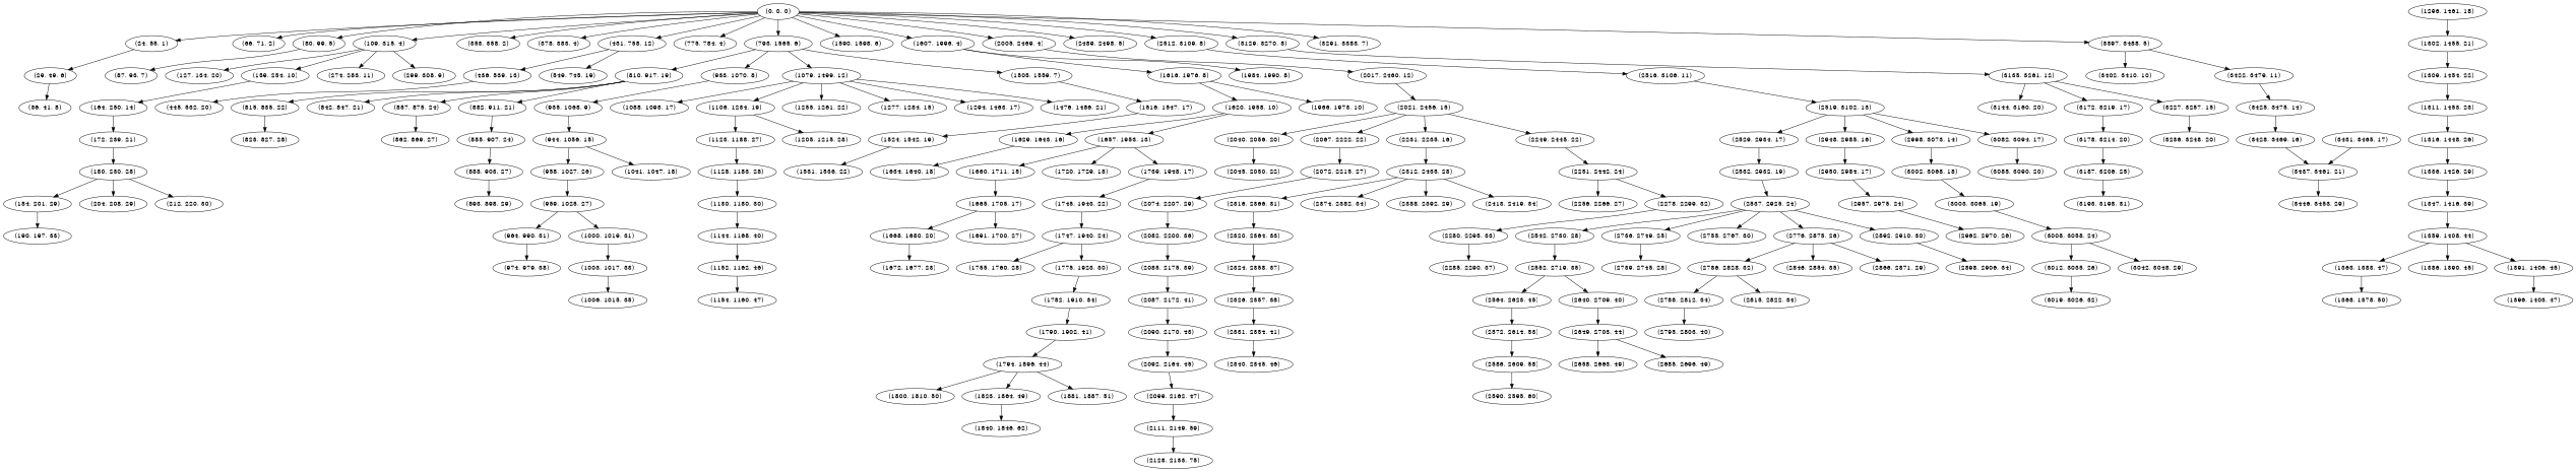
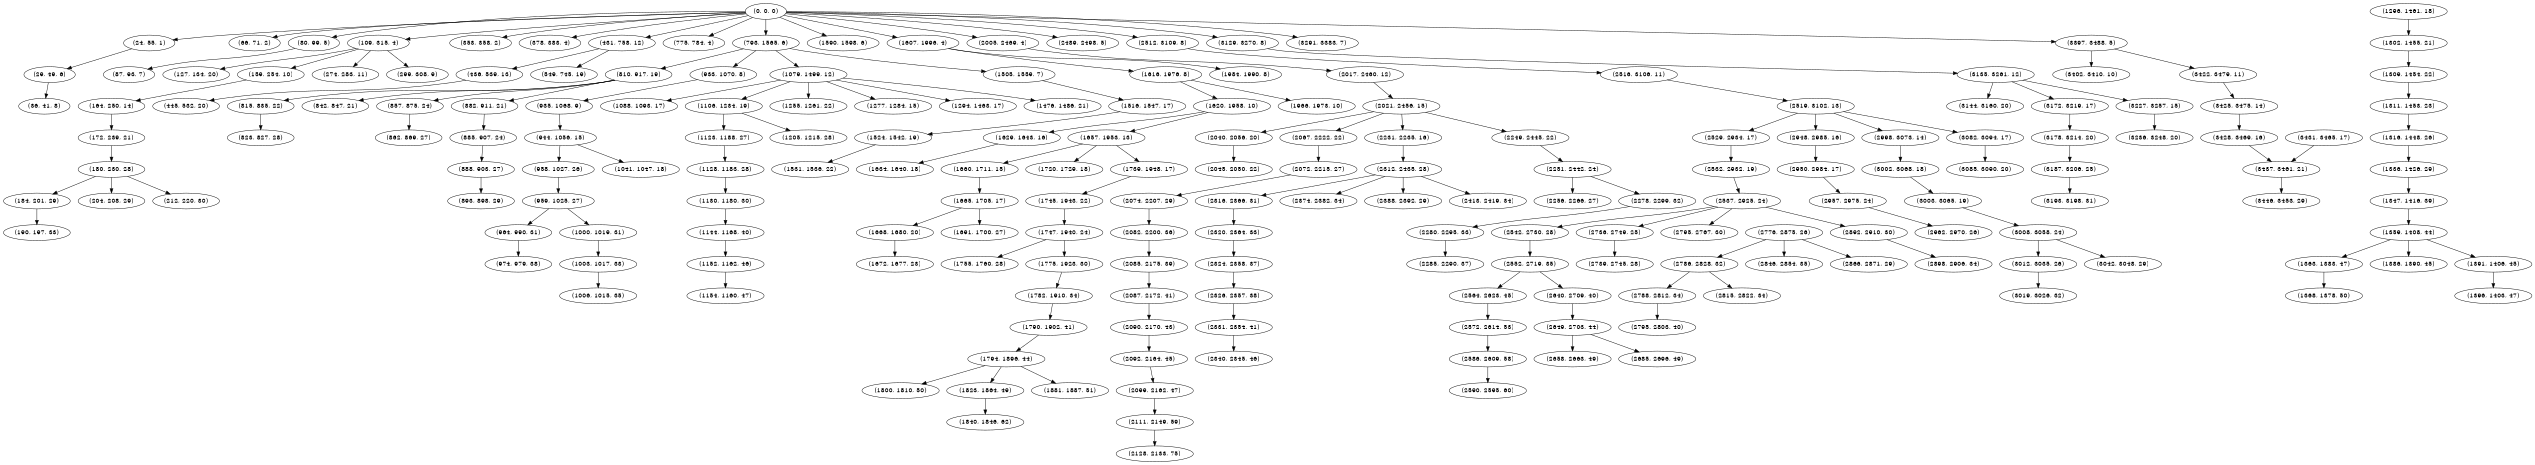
  digraph {
    "(0, 0, 0)"
    "(24, 55, 1)"
    "(66, 71, 2)"
    "(80, 99, 5)"
    "(109, 315, 4)"
    "(353, 358, 2)"
    "(378, 383, 4)"
    "(431, 758, 12)"
    "(775, 784, 4)"
    "(793, 1565, 6)"
    "(1590, 1598, 6)"
    "(1607, 1996, 4)"
    "(2005, 2469, 4)"
    "(2489, 2498, 5)"
    "(2512, 3109, 8)"
    "(3129, 3270, 8)"
    "(3291, 3383, 7)"
    "(3397, 3488, 5)"
    "(29, 49, 6)"
    "(87, 93, 7)"
    "(127, 134, 20)"
    "(159, 254, 10)"
    "(274, 283, 11)"
    "(299, 308, 9)"
    "(436, 539, 13)"
    "(549, 745, 19)"
    "(810, 917, 19)"
    "(933, 1070, 8)"
    "(1079, 1499, 12)"
    "(1505, 1559, 7)"
    "(1616, 1976, 8)"
    "(1984, 1990, 8)"
    "(2017, 2460, 12)"
    "(2516, 3106, 11)"
    "(3135, 3261, 12)"
    "(3402, 3410, 10)"
    "(3422, 3479, 11)"
    "(36, 41, 8)"
    "(164, 250, 14)"
    "(172, 239, 21)"
    "(180, 230, 28)"
    "(184, 201, 29)"
    "(204, 208, 29)"
    "(212, 220, 30)"
    "(190, 197, 33)"
    "(445, 532, 20)"
    "(815, 835, 22)"
    "(842, 847, 21)"
    "(857, 875, 24)"
    "(882, 911, 21)"
    "(935, 1068, 9)"
    "(1088, 1093, 17)"
    "(1106, 1234, 19)"
    "(1255, 1261, 22)"
    "(1277, 1284, 15)"
    "(1294, 1463, 17)"
    "(1476, 1486, 21)"
    "(1516, 1547, 17)"
    "(823, 827, 28)"
    "(862, 869, 27)"
    "(885, 907, 24)"
    "(888, 903, 27)"
    "(893, 898, 29)"
    "(944, 1056, 15)"
    "(958, 1027, 26)"
    "(1041, 1047, 18)"
    "(959, 1025, 27)"
    "(964, 990, 31)"
    "(1000, 1019, 31)"
    "(974, 979, 38)"
    "(1003, 1017, 33)"
    "(1006, 1015, 35)"
    "(1123, 1188, 27)"
    "(1205, 1215, 28)"
    "(1128, 1183, 28)"
    "(1130, 1180, 30)"
    "(1144, 1168, 40)"
    "(1152, 1162, 46)"
    "(1154, 1160, 47)"
    "(1296, 1461, 18)"
    "(1302, 1455, 21)"
    "(1309, 1454, 22)"
    "(1311, 1453, 23)"
    "(1316, 1448, 26)"
    "(1336, 1426, 29)"
    "(1347, 1416, 39)"
    "(1359, 1408, 44)"
    "(1363, 1383, 47)"
    "(1386, 1390, 45)"
    "(1391, 1406, 45)"
    "(1368, 1378, 50)"
    "(1396, 1403, 47)"
    "(1524, 1542, 19)"
    "(1531, 1536, 22)"
    "(1620, 1958, 10)"
    "(1966, 1973, 10)"
    "(1629, 1643, 16)"
    "(1657, 1953, 13)"
    "(1634, 1640, 18)"
    "(1660, 1711, 15)"
    "(1720, 1729, 18)"
    "(1739, 1948, 17)"
    "(1665, 1705, 17)"
    "(1745, 1943, 22)"
    "(1668, 1680, 20)"
    n106 [label="(1691, 1700, 27)"]
    "(1672, 1677, 23)"
    "(1747, 1940, 24)"
    "(1755, 1760, 28)"
    "(1775, 1923, 30)"
    "(1782, 1910, 34)"
    "(1790, 1902, 41)"
    "(1794, 1896, 44)"
    "(1800, 1810, 50)"
    "(1823, 1864, 49)"
    "(1881, 1887, 51)"
    "(1840, 1846, 62)"
    "(2021, 2456, 15)"
    "(2040, 2056, 20)"
    "(2067, 2222, 22)"
    "(2231, 2235, 16)"
    "(2249, 2445, 22)"
    "(2045, 2050, 22)"
    "(2072, 2215, 27)"
    "(2312, 2435, 28)"
    "(2251, 2442, 24)"
    "(2074, 2207, 29)"
    "(2082, 2200, 36)"
    "(2085, 2175, 39)"
    "(2087, 2172, 41)"
    "(2090, 2170, 43)"
    "(2092, 2164, 45)"
    "(2099, 2162, 47)"
    "(2111, 2149, 59)"
    "(2128, 2133, 75)"
    "(2256, 2266, 27)"
    "(2278, 2299, 32)"
    "(2280, 2295, 33)"
    "(2316, 2366, 31)"
    "(2374, 2382, 34)"
    "(2388, 2392, 29)"
    "(2413, 2419, 34)"
    "(2285, 2290, 37)"
    "(2320, 2364, 33)"
    "(2324, 2358, 37)"
    "(2326, 2357, 38)"
    "(2331, 2354, 41)"
    "(2340, 2345, 46)"
    "(2519, 3102, 13)"
    "(2529, 2934, 17)"
    "(2948, 2985, 16)"
    "(2998, 3073, 14)"
    "(3082, 3094, 17)"
    "(2532, 2932, 19)"
    "(2950, 2984, 17)"
    "(3002, 3068, 18)"
    "(3085, 3090, 20)"
    "(2537, 2925, 24)"
    "(2542, 2730, 28)"
    "(2736, 2749, 25)"
-   "(2755, 2767, 30)"
+   "(2755, 2767, 30)" [label="(2795, 2767, 30)"]
    "(2776, 2875, 26)"
    "(2892, 2910, 30)"
    "(2552, 2719, 35)"
    "(2739, 2745, 28)"
    "(2786, 2828, 32)"
    "(2846, 2854, 35)"
    "(2866, 2871, 29)"
    "(2898, 2906, 34)"
    "(2564, 2623, 45)"
    "(2640, 2709, 40)"
    "(2572, 2614, 53)"
    "(2649, 2703, 44)"
    "(2586, 2609, 58)"
    "(2590, 2595, 60)"
    "(2658, 2663, 49)"
    "(2685, 2696, 49)"
    "(2788, 2812, 34)"
    "(2815, 2822, 34)"
    "(2795, 2803, 40)"
    "(2957, 2975, 24)"
    "(2962, 2970, 26)"
    "(3003, 3065, 19)"
    "(3008, 3058, 24)"
    "(3012, 3035, 26)"
    "(3042, 3048, 29)"
    "(3019, 3026, 32)"
    "(3144, 3160, 20)"
    "(3172, 3219, 17)"
    "(3227, 3257, 15)"
    "(3178, 3214, 20)"
    "(3236, 3248, 20)"
    "(3187, 3206, 25)"
    "(3193, 3198, 31)"
    "(3425, 3475, 14)"
    "(3428, 3469, 16)"
    "(3437, 3461, 21)"
    "(3431, 3465, 17)"
    "(3446, 3453, 29)"
    "(0, 0, 0)" -> "(24, 55, 1)"
    "(0, 0, 0)" -> "(66, 71, 2)"
    "(0, 0, 0)" -> "(80, 99, 5)"
    "(0, 0, 0)" -> "(109, 315, 4)"
    "(0, 0, 0)" -> "(353, 358, 2)"
    "(0, 0, 0)" -> "(378, 383, 4)"
    "(0, 0, 0)" -> "(431, 758, 12)"
    "(0, 0, 0)" -> "(775, 784, 4)"
    "(0, 0, 0)" -> "(793, 1565, 6)"
    "(0, 0, 0)" -> "(1590, 1598, 6)"
    "(0, 0, 0)" -> "(1607, 1996, 4)"
    "(0, 0, 0)" -> "(2005, 2469, 4)"
    "(0, 0, 0)" -> "(2489, 2498, 5)"
    "(0, 0, 0)" -> "(2512, 3109, 8)"
    "(0, 0, 0)" -> "(3129, 3270, 8)"
    "(0, 0, 0)" -> "(3291, 3383, 7)"
    "(0, 0, 0)" -> "(3397, 3488, 5)"
    "(24, 55, 1)" -> "(29, 49, 6)"
    "(80, 99, 5)" -> "(87, 93, 7)"
    "(109, 315, 4)" -> "(127, 134, 20)"
    "(109, 315, 4)" -> "(159, 254, 10)"
    "(109, 315, 4)" -> "(274, 283, 11)"
    "(109, 315, 4)" -> "(299, 308, 9)"
    "(431, 758, 12)" -> "(436, 539, 13)"
    "(431, 758, 12)" -> "(549, 745, 19)"
    "(793, 1565, 6)" -> "(810, 917, 19)"
    "(793, 1565, 6)" -> "(933, 1070, 8)"
    "(793, 1565, 6)" -> "(1079, 1499, 12)"
    "(793, 1565, 6)" -> "(1505, 1559, 7)"
    "(1607, 1996, 4)" -> "(1616, 1976, 8)"
    "(1607, 1996, 4)" -> "(1984, 1990, 8)"
    "(2005, 2469, 4)" -> "(2017, 2460, 12)"
    "(2512, 3109, 8)" -> "(2516, 3106, 11)"
    "(3129, 3270, 8)" -> "(3135, 3261, 12)"
    "(3397, 3488, 5)" -> "(3402, 3410, 10)"
    "(3397, 3488, 5)" -> "(3422, 3479, 11)"
    "(29, 49, 6)" -> "(36, 41, 8)"
    "(159, 254, 10)" -> "(164, 250, 14)"
    "(436, 539, 13)" -> "(445, 532, 20)"
    "(810, 917, 19)" -> "(815, 835, 22)"
    "(810, 917, 19)" -> "(842, 847, 21)"
    "(810, 917, 19)" -> "(857, 875, 24)"
    "(810, 917, 19)" -> "(882, 911, 21)"
    "(933, 1070, 8)" -> "(935, 1068, 9)"
    "(1079, 1499, 12)" -> "(1088, 1093, 17)"
    "(1079, 1499, 12)" -> "(1106, 1234, 19)"
    "(1079, 1499, 12)" -> "(1255, 1261, 22)"
    "(1079, 1499, 12)" -> "(1277, 1284, 15)"
    "(1079, 1499, 12)" -> "(1294, 1463, 17)"
    "(1079, 1499, 12)" -> "(1476, 1486, 21)"
    "(1505, 1559, 7)" -> "(1516, 1547, 17)"
    "(1616, 1976, 8)" -> "(1620, 1958, 10)"
    "(1616, 1976, 8)" -> "(1966, 1973, 10)"
    "(2017, 2460, 12)" -> "(2021, 2456, 15)"
    "(2516, 3106, 11)" -> "(2519, 3102, 13)"
    "(3135, 3261, 12)" -> "(3144, 3160, 20)"
    "(3135, 3261, 12)" -> "(3172, 3219, 17)"
    "(3135, 3261, 12)" -> "(3227, 3257, 15)"
    "(3422, 3479, 11)" -> "(3425, 3475, 14)"
    "(164, 250, 14)" -> "(172, 239, 21)"
    "(172, 239, 21)" -> "(180, 230, 28)"
    "(180, 230, 28)" -> "(184, 201, 29)"
    "(180, 230, 28)" -> "(204, 208, 29)"
    "(180, 230, 28)" -> "(212, 220, 30)"
    "(184, 201, 29)" -> "(190, 197, 33)"
    "(815, 835, 22)" -> "(823, 827, 28)"
    "(857, 875, 24)" -> "(862, 869, 27)"
    "(882, 911, 21)" -> "(885, 907, 24)"
    "(935, 1068, 9)" -> "(944, 1056, 15)"
    "(1106, 1234, 19)" -> "(1123, 1188, 27)"
    "(1106, 1234, 19)" -> "(1205, 1215, 28)"
    "(1516, 1547, 17)" -> "(1524, 1542, 19)"
    "(885, 907, 24)" -> "(888, 903, 27)"
    "(888, 903, 27)" -> "(893, 898, 29)"
    "(944, 1056, 15)" -> "(958, 1027, 26)"
    "(944, 1056, 15)" -> "(1041, 1047, 18)"
    "(958, 1027, 26)" -> "(959, 1025, 27)"
    "(959, 1025, 27)" -> "(964, 990, 31)"
    "(959, 1025, 27)" -> "(1000, 1019, 31)"
    "(964, 990, 31)" -> "(974, 979, 38)"
    "(1000, 1019, 31)" -> "(1003, 1017, 33)"
    "(1003, 1017, 33)" -> "(1006, 1015, 35)"
    "(1123, 1188, 27)" -> "(1128, 1183, 28)"
    "(1128, 1183, 28)" -> "(1130, 1180, 30)"
    "(1130, 1180, 30)" -> "(1144, 1168, 40)"
    "(1144, 1168, 40)" -> "(1152, 1162, 46)"
    "(1152, 1162, 46)" -> "(1154, 1160, 47)"
    "(1296, 1461, 18)" -> "(1302, 1455, 21)"
    "(1302, 1455, 21)" -> "(1309, 1454, 22)"
    "(1309, 1454, 22)" -> "(1311, 1453, 23)"
    "(1311, 1453, 23)" -> "(1316, 1448, 26)"
    "(1316, 1448, 26)" -> "(1336, 1426, 29)"
    "(1336, 1426, 29)" -> "(1347, 1416, 39)"
    "(1347, 1416, 39)" -> "(1359, 1408, 44)"
    "(1359, 1408, 44)" -> "(1363, 1383, 47)"
    "(1359, 1408, 44)" -> "(1386, 1390, 45)"
    "(1359, 1408, 44)" -> "(1391, 1406, 45)"
    "(1363, 1383, 47)" -> "(1368, 1378, 50)"
    "(1391, 1406, 45)" -> "(1396, 1403, 47)"
    "(1524, 1542, 19)" -> "(1531, 1536, 22)"
    "(1620, 1958, 10)" -> "(1629, 1643, 16)"
    "(1620, 1958, 10)" -> "(1657, 1953, 13)"
    "(1629, 1643, 16)" -> "(1634, 1640, 18)"
    "(1657, 1953, 13)" -> "(1660, 1711, 15)"
    "(1657, 1953, 13)" -> "(1720, 1729, 18)"
    "(1657, 1953, 13)" -> "(1739, 1948, 17)"
    "(1660, 1711, 15)" -> "(1665, 1705, 17)"
    "(1739, 1948, 17)" -> "(1745, 1943, 22)"
    "(1665, 1705, 17)" -> "(1668, 1680, 20)"
    "(1665, 1705, 17)" -> n106
    "(1745, 1943, 22)" -> "(1747, 1940, 24)"
    "(1668, 1680, 20)" -> "(1672, 1677, 23)"
    "(1747, 1940, 24)" -> "(1755, 1760, 28)"
    "(1747, 1940, 24)" -> "(1775, 1923, 30)"
    "(1775, 1923, 30)" -> "(1782, 1910, 34)"
    "(1782, 1910, 34)" -> "(1790, 1902, 41)"
    "(1790, 1902, 41)" -> "(1794, 1896, 44)"
    "(1794, 1896, 44)" -> "(1800, 1810, 50)"
    "(1794, 1896, 44)" -> "(1823, 1864, 49)"
    "(1794, 1896, 44)" -> "(1881, 1887, 51)"
    "(1823, 1864, 49)" -> "(1840, 1846, 62)"
    "(2021, 2456, 15)" -> "(2040, 2056, 20)"
    "(2021, 2456, 15)" -> "(2067, 2222, 22)"
    "(2021, 2456, 15)" -> "(2231, 2235, 16)"
    "(2021, 2456, 15)" -> "(2249, 2445, 22)"
    "(2040, 2056, 20)" -> "(2045, 2050, 22)"
    "(2067, 2222, 22)" -> "(2072, 2215, 27)"
    "(2231, 2235, 16)" -> "(2312, 2435, 28)"
    "(2249, 2445, 22)" -> "(2251, 2442, 24)"
    "(2072, 2215, 27)" -> "(2074, 2207, 29)"
    "(2312, 2435, 28)" -> "(2316, 2366, 31)"
    "(2312, 2435, 28)" -> "(2374, 2382, 34)"
    "(2312, 2435, 28)" -> "(2388, 2392, 29)"
    "(2312, 2435, 28)" -> "(2413, 2419, 34)"
    "(2251, 2442, 24)" -> "(2256, 2266, 27)"
    "(2251, 2442, 24)" -> "(2278, 2299, 32)"
    "(2074, 2207, 29)" -> "(2082, 2200, 36)"
    "(2082, 2200, 36)" -> "(2085, 2175, 39)"
    "(2085, 2175, 39)" -> "(2087, 2172, 41)"
    "(2087, 2172, 41)" -> "(2090, 2170, 43)"
    "(2090, 2170, 43)" -> "(2092, 2164, 45)"
    "(2092, 2164, 45)" -> "(2099, 2162, 47)"
    "(2099, 2162, 47)" -> "(2111, 2149, 59)"
    "(2111, 2149, 59)" -> "(2128, 2133, 75)"
    "(2278, 2299, 32)" -> "(2280, 2295, 33)"
    "(2280, 2295, 33)" -> "(2285, 2290, 37)"
    "(2316, 2366, 31)" -> "(2320, 2364, 33)"
    "(2320, 2364, 33)" -> "(2324, 2358, 37)"
    "(2324, 2358, 37)" -> "(2326, 2357, 38)"
    "(2326, 2357, 38)" -> "(2331, 2354, 41)"
    "(2331, 2354, 41)" -> "(2340, 2345, 46)"
    "(2519, 3102, 13)" -> "(2529, 2934, 17)"
    "(2519, 3102, 13)" -> "(2948, 2985, 16)"
    "(2519, 3102, 13)" -> "(2998, 3073, 14)"
    "(2519, 3102, 13)" -> "(3082, 3094, 17)"
    "(2529, 2934, 17)" -> "(2532, 2932, 19)"
    "(2948, 2985, 16)" -> "(2950, 2984, 17)"
    "(2998, 3073, 14)" -> "(3002, 3068, 18)"
    "(3082, 3094, 17)" -> "(3085, 3090, 20)"
    "(2532, 2932, 19)" -> "(2537, 2925, 24)"
    "(2950, 2984, 17)" -> "(2957, 2975, 24)"
    "(3002, 3068, 18)" -> "(3003, 3065, 19)"
    "(2537, 2925, 24)" -> "(2542, 2730, 28)"
    "(2537, 2925, 24)" -> "(2736, 2749, 25)"
    "(2537, 2925, 24)" -> "(2755, 2767, 30)"
-   "(2537, 2925, 24)" -> "(2776, 2875, 26)"
    "(2537, 2925, 24)" -> "(2892, 2910, 30)"
    "(2542, 2730, 28)" -> "(2552, 2719, 35)"
    "(2736, 2749, 25)" -> "(2739, 2745, 28)"
    "(2776, 2875, 26)" -> "(2786, 2828, 32)"
    "(2776, 2875, 26)" -> "(2846, 2854, 35)"
    "(2776, 2875, 26)" -> "(2866, 2871, 29)"
    "(2892, 2910, 30)" -> "(2898, 2906, 34)"
    "(2552, 2719, 35)" -> "(2564, 2623, 45)"
    "(2552, 2719, 35)" -> "(2640, 2709, 40)"
    "(2786, 2828, 32)" -> "(2788, 2812, 34)"
    "(2786, 2828, 32)" -> "(2815, 2822, 34)"
    "(2564, 2623, 45)" -> "(2572, 2614, 53)"
    "(2640, 2709, 40)" -> "(2649, 2703, 44)"
    "(2572, 2614, 53)" -> "(2586, 2609, 58)"
    "(2649, 2703, 44)" -> "(2658, 2663, 49)"
    "(2649, 2703, 44)" -> "(2685, 2696, 49)"
    "(2586, 2609, 58)" -> "(2590, 2595, 60)"
    "(2788, 2812, 34)" -> "(2795, 2803, 40)"
    "(2957, 2975, 24)" -> "(2962, 2970, 26)"
    "(3003, 3065, 19)" -> "(3008, 3058, 24)"
    "(3008, 3058, 24)" -> "(3012, 3035, 26)"
    "(3008, 3058, 24)" -> "(3042, 3048, 29)"
    "(3012, 3035, 26)" -> "(3019, 3026, 32)"
    "(3172, 3219, 17)" -> "(3178, 3214, 20)"
    "(3227, 3257, 15)" -> "(3236, 3248, 20)"
    "(3178, 3214, 20)" -> "(3187, 3206, 25)"
    "(3187, 3206, 25)" -> "(3193, 3198, 31)"
    "(3425, 3475, 14)" -> "(3428, 3469, 16)"
    "(3428, 3469, 16)" -> "(3437, 3461, 21)"
    "(3437, 3461, 21)" -> "(3446, 3453, 29)"
    "(3431, 3465, 17)" -> "(3437, 3461, 21)"
  }
